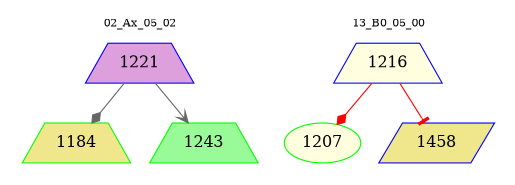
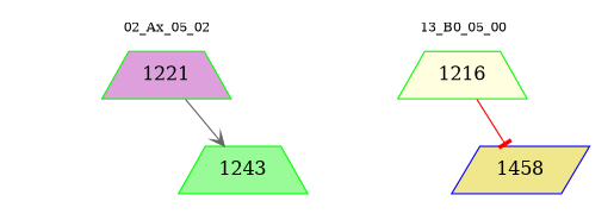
  digraph {
    node [color=blue fillcolor=khaki shape=trapezium style=filled]
    edge [arrowhead=diamond color=gray40]
-   n1 [fillcolor=plum label=1221]
-   n2 [color=green label=1184]
+   n1 [color=green fillcolor=plum label=1221]
    n3 [color=green fillcolor=palegreen label=1243]
-   n4 [fillcolor=lightyellow label=1216]
-   n5 [color=green fillcolor=lightyellow label=1207 shape=ellipse]
+   n4 [color=green fillcolor=lightyellow label=1216]
    n6 [label=1458 shape=parallelogram]
    subgraph cluster_1 {
      color=white
      fontsize=10
      label="02_Ax_05_02"
      n1
-     n2
      n3
    }
    subgraph cluster_2 {
      color=white
      fontsize=10
      label="13_B0_05_00"
      n4
-     n5
      n6
    }
-   n1 -> n2
    n1 -> n3 [arrowhead=vee]
-   n4 -> n5 [color=red]
    n4 -> n6 [arrowhead=tee color=red]
  }
